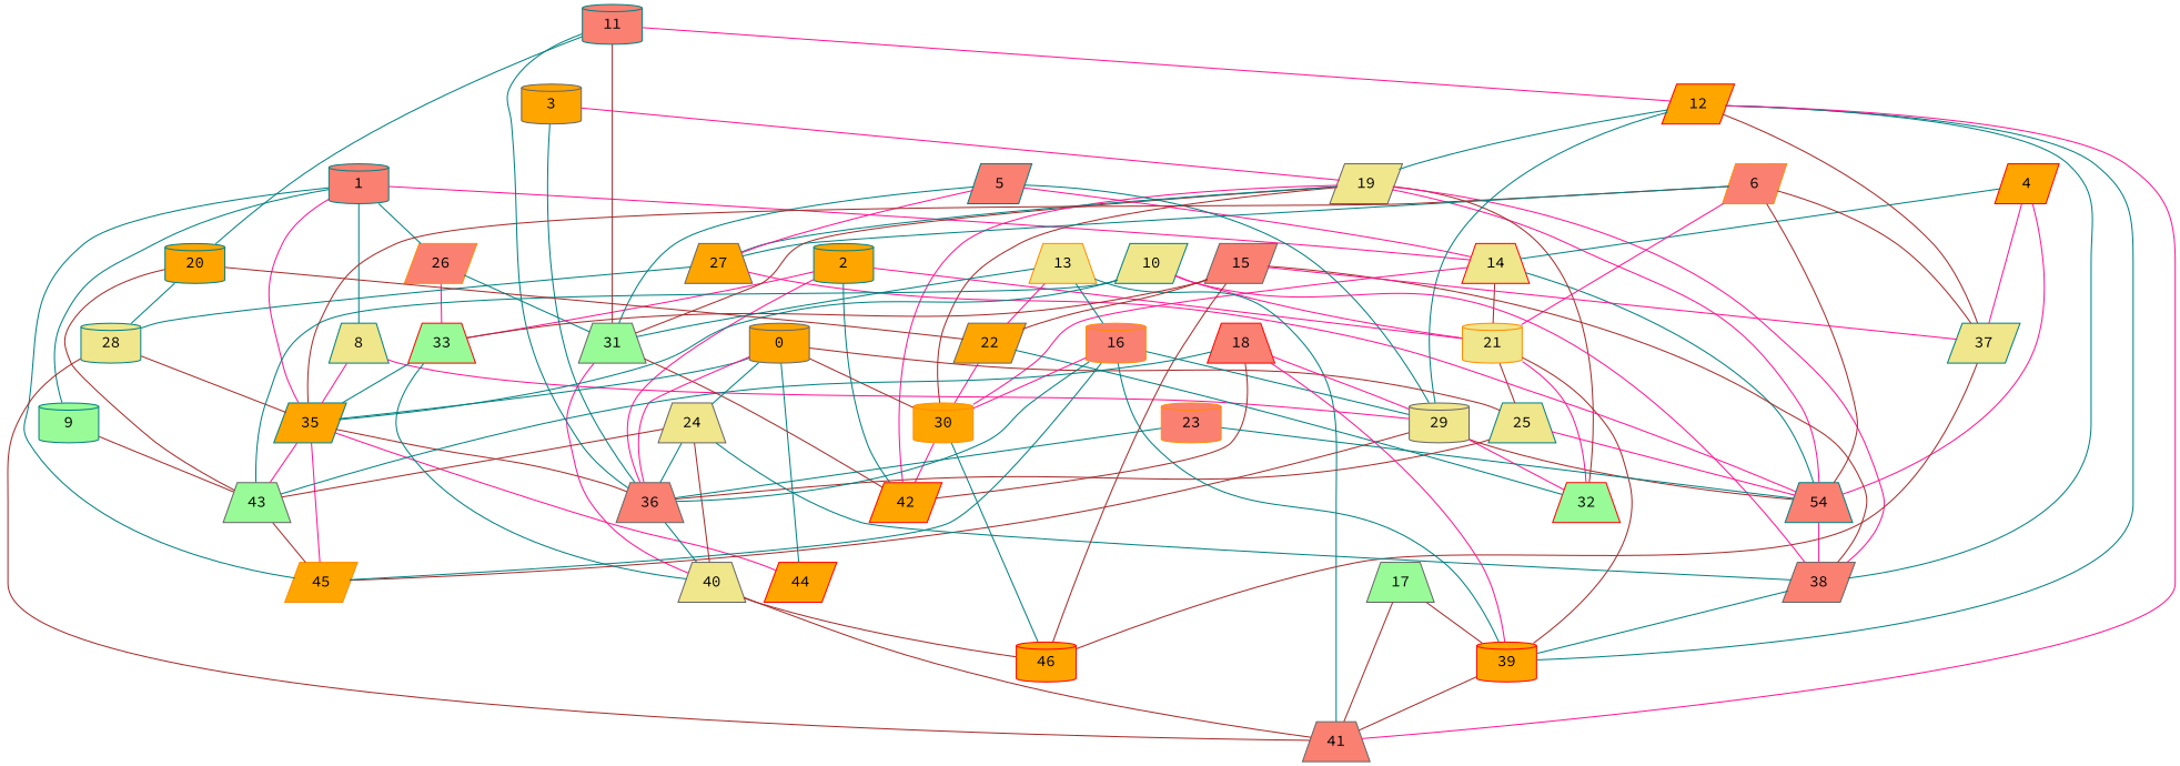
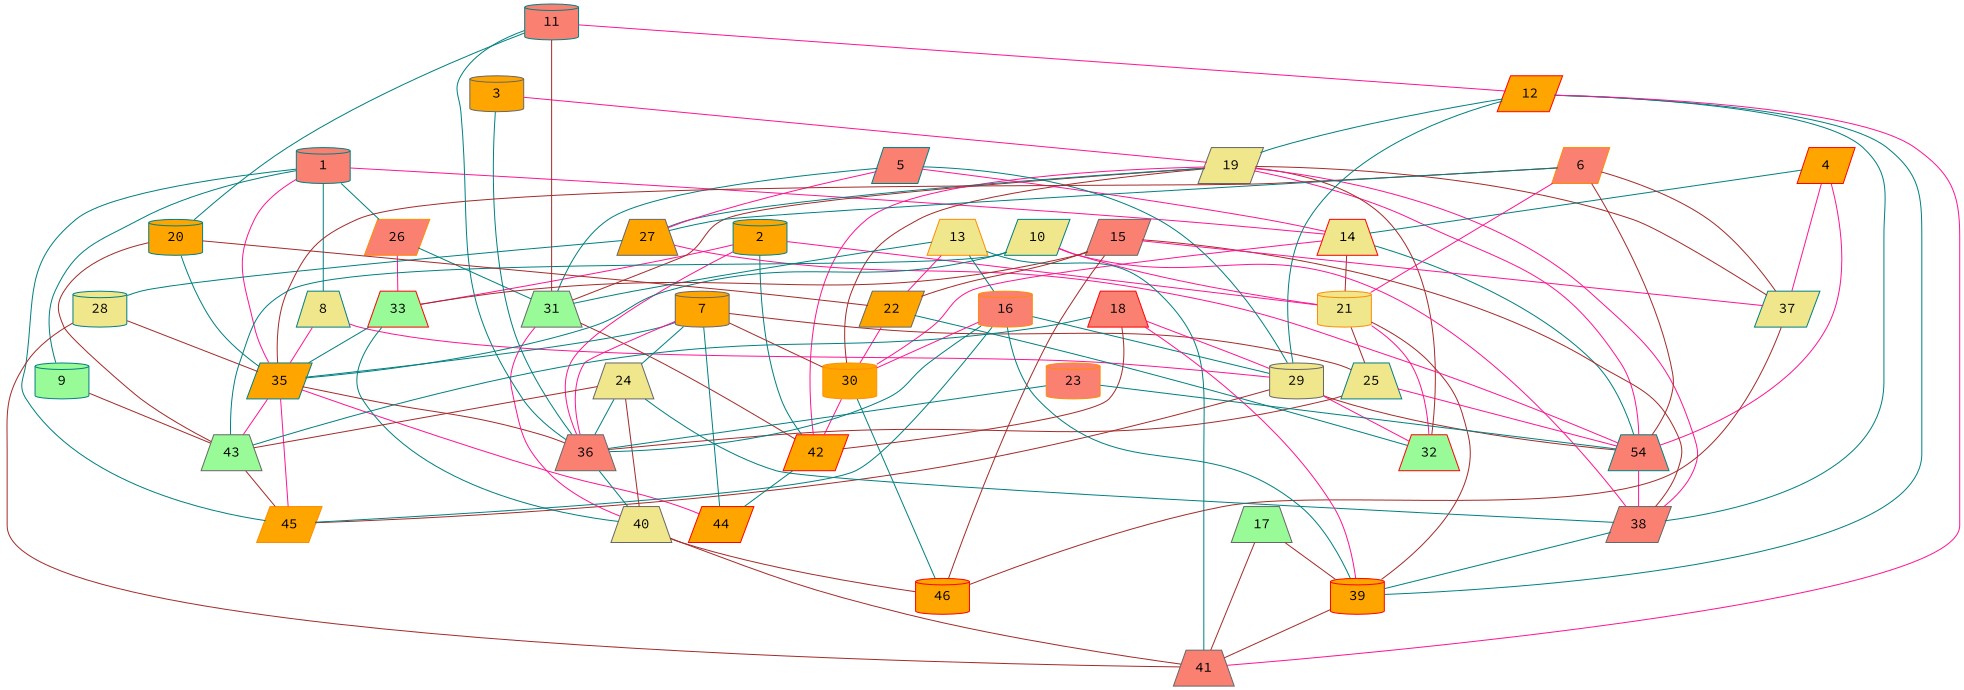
  graph {
    fontname="Source Code Pro"
    node [color=gray40 fillcolor=orange fontname="Source Code Pro" shape=trapezium style=filled]
    edge [color=teal fontname="Source Code Pro" weight=1.0]
    1 [color=teal fillcolor=salmon shape=cylinder]
    8 [color=teal fillcolor=khaki]
    9 [color=teal fillcolor=palegreen shape=cylinder]
    14 [color=red fillcolor=khaki]
    26 [color=darkorange fillcolor=salmon shape=parallelogram]
    35 [color=teal shape=parallelogram]
    45 [color=darkorange shape=parallelogram]
    29 [fillcolor=khaki shape=cylinder]
    43 [fillcolor=palegreen]
    21 [color=darkorange fillcolor=khaki shape=cylinder]
    n11 [color=teal fillcolor=salmon label=54]
    30 [color=darkorange shape=cylinder]
    33 [color=red fillcolor=palegreen]
    31 [fillcolor=palegreen]
    36 [fillcolor=salmon]
    44 [color=red shape=parallelogram]
    2 [color=teal shape=cylinder]
    42 [color=red shape=parallelogram]
    25 [color=teal fillcolor=khaki]
    39 [color=red shape=cylinder]
    32 [color=red fillcolor=palegreen]
    40 [fillcolor=khaki]
    3 [shape=cylinder]
    19 [fillcolor=khaki shape=parallelogram]
    27
    38 [fillcolor=salmon shape=parallelogram]
    4 [color=red shape=parallelogram]
    37 [color=teal fillcolor=khaki shape=parallelogram]
    46 [color=red shape=cylinder]
    5 [color=teal fillcolor=salmon shape=parallelogram]
    28 [color=teal fillcolor=khaki shape=cylinder]
    6 [color=darkorange fillcolor=salmon shape=parallelogram]
-   7 [shape=cylinder label=0]
+   7 [shape=cylinder]
    24 [fillcolor=khaki]
    10 [color=teal fillcolor=khaki shape=parallelogram]
    11 [color=teal fillcolor=salmon shape=cylinder]
    12 [color=red shape=parallelogram]
    20 [color=teal shape=cylinder]
    41 [fillcolor=salmon]
    22 [shape=parallelogram]
    13 [color=darkorange fillcolor=khaki]
    16 [color=darkorange fillcolor=salmon shape=cylinder]
    15 [fillcolor=salmon shape=parallelogram]
    17 [fillcolor=palegreen]
    18 [color=red fillcolor=salmon]
    23 [color=darkorange fillcolor=salmon shape=cylinder]
    1 -- 8
    1 -- 9
    1 -- 14 [color=deeppink weight=2.0]
    1 -- 26
    1 -- 35 [color=deeppink]
    1 -- 45
    8 -- 35 [color=deeppink weight=3.0]
    8 -- 29 [color=deeppink weight=2.0]
    9 -- 43 [color=brown]
    14 -- 21 [color=brown]
    14 -- n11
    14 -- 30 [color=deeppink]
    26 -- 33 [color=deeppink]
    26 -- 31
    35 -- 45 [color=deeppink]
    35 -- 43 [color=deeppink]
    35 -- 36 [color=brown]
    35 -- 44 [color=deeppink]
    29 -- 45 [color=brown]
    29 -- n11 [color=brown]
    29 -- 32 [color=deeppink]
    43 -- 45 [color=brown]
    21 -- 25 [color=brown]
    21 -- 39 [color=brown]
    21 -- 32 [color=deeppink]
    n11 -- 38 [color=deeppink]
    30 -- 42 [color=deeppink]
    30 -- 46
    33 -- 35
    33 -- 40
    31 -- 42 [color=brown]
    31 -- 40 [color=deeppink]
    36 -- 40
    2 -- 21 [color=deeppink]
    2 -- 33 [color=deeppink]
    2 -- 36 [color=deeppink]
    2 -- 42
+   42 -- 44
    25 -- n11 [color=deeppink weight=2.0]
    25 -- 36 [color=brown]
    39 -- 41 [color=brown]
    40 -- 46 [color=brown weight=2.0]
    40 -- 41 [color=brown]
    3 -- 36
    3 -- 19 [color=deeppink]
    19 -- n11 [color=deeppink]
    19 -- 30 [color=brown]
    19 -- 31 [color=brown]
    19 -- 42 [color=deeppink]
    19 -- 32 [color=brown weight=2.0]
    19 -- 27
    19 -- 38 [color=deeppink]
    27 -- n11 [color=deeppink]
    27 -- 28
    38 -- 39
    4 -- 14
    4 -- n11 [color=deeppink]
    4 -- 37 [color=deeppink]
    37 -- 46 [color=brown]
    5 -- 14 [color=deeppink]
    5 -- 29
    5 -- 31
    5 -- 27 [color=deeppink]
    28 -- 35 [color=brown]
    28 -- 41 [color=brown]
    6 -- 35 [color=brown]
    6 -- 21 [color=deeppink]
    6 -- n11 [color=brown]
    6 -- 27
    6 -- 37 [color=brown]
    7 -- 35
    7 -- 30 [color=brown]
    7 -- 36 [color=deeppink]
    7 -- 44
    7 -- 25 [color=brown]
    7 -- 24
    24 -- 43 [color=brown]
    24 -- 36
    24 -- 40 [color=brown]
    24 -- 38
    10 -- 35
    10 -- 43
    10 -- 21 [color=deeppink]
    10 -- 38 [color=deeppink]
    11 -- 31 [color=brown weight=2.0]
    11 -- 36
    11 -- 12 [color=deeppink]
    11 -- 20
    12 -- 29 [weight=2.0]
    12 -- 39
    12 -- 19
    12 -- 38
-   12 -- 37 [color=brown]
+   19 -- 37 [color=brown]
    12 -- 41 [color=deeppink]
-   20 -- 28
+   20 -- 35
    20 -- 43 [color=brown]
    20 -- 22 [color=brown]
    22 -- 30 [color=deeppink]
    22 -- 32
    13 -- 31
    13 -- 41 [weight=2.0]
    13 -- 22 [color=deeppink]
    13 -- 16
    16 -- 45
    16 -- 29 [weight=2.0]
    16 -- 30 [color=deeppink]
    16 -- 36
    16 -- 39
    15 -- 33 [color=brown]
    15 -- 38 [color=brown]
    15 -- 37 [color=deeppink]
    15 -- 46 [color=brown]
    15 -- 22 [color=brown]
    17 -- 39 [color=brown]
    17 -- 41 [color=brown]
    18 -- 29 [color=deeppink]
    18 -- 43
    18 -- 42 [color=brown]
    18 -- 39 [color=deeppink]
    23 -- n11
    23 -- 36
  }
